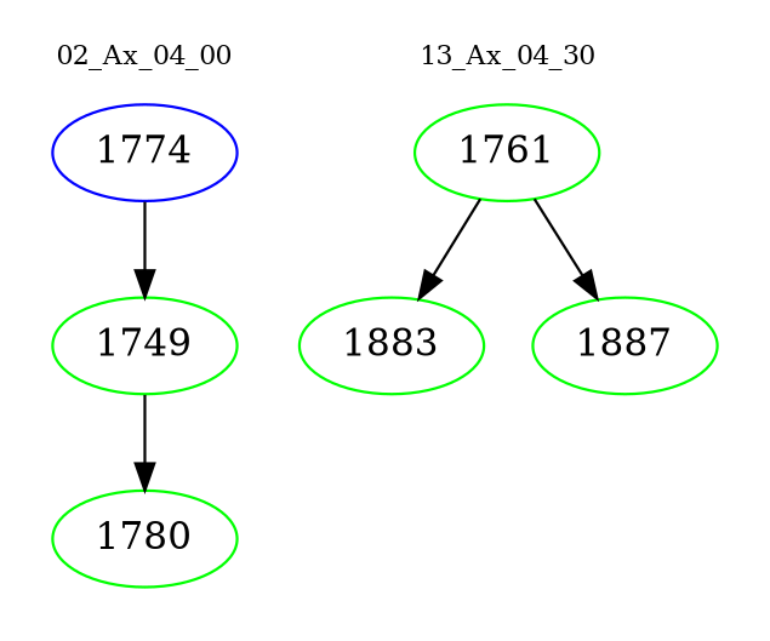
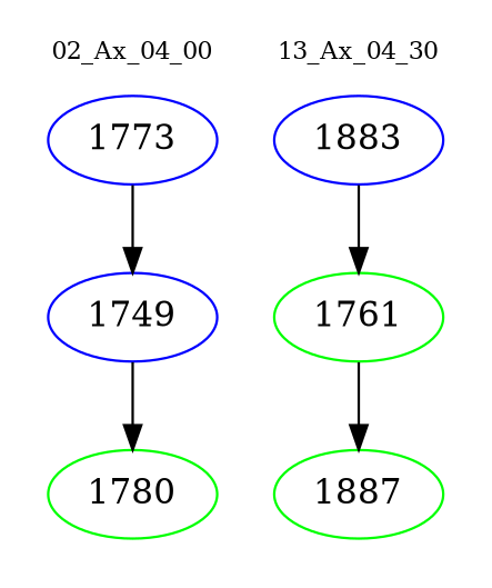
  digraph {
    node [color=green]
    edge [color=black]
-   n1 [color=blue label=1774]
-   n2 [label=1749]
+   n1 [color=blue label=1773]
+   n2 [color=blue label=1749]
    n3 [label=1780]
-   n4 [label=1883]
+   n4 [color=blue label=1883]
    n5 [label=1761]
    n6 [label=1887]
    subgraph cluster_1 {
      color=white
      fontsize=10
      label="02_Ax_04_00"
      n1
      n2
      n3
    }
    subgraph cluster_2 {
      color=white
      fontsize=10
      label="13_Ax_04_30"
      n4
      n5
      n6
    }
    n1 -> n2
    n2 -> n3
-   n5 -> n4
+   n4 -> n5
    n5 -> n6
  }
